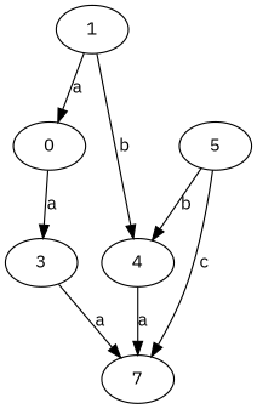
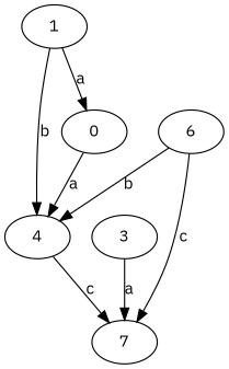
  strict digraph {
    fontname="IBM Plex Sans"
    node [fontname="IBM Plex Sans"]
    edge [fontname="IBM Plex Sans"]
    1
    4
    0
    7
    3
-   5
+   5 [label=6]
    1 -> 4 [label=b]
    1 -> 0 [label=a]
-   4 -> 7 [label=a]
-   0 -> 3 [label=a]
+   4 -> 7 [label=c]
+   0 -> 4 [label=a]
    3 -> 7 [label=a]
    5 -> 4 [label=b]
    5 -> 7 [label=c]
  }
